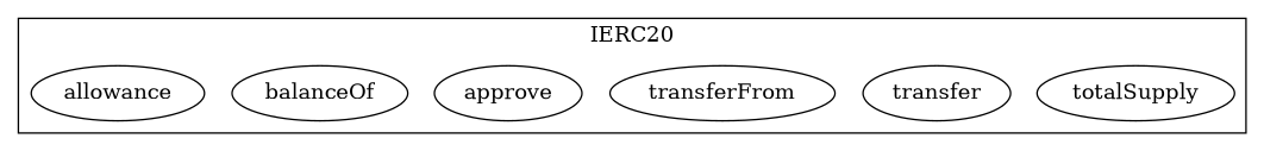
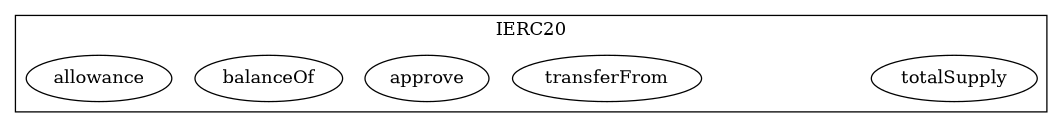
  strict digraph {
    n1 [label=totalSupply]
-   n2 [label=transfer]
    n3 [label=transferFrom]
    n4 [label=approve]
    n5 [label=balanceOf]
    n6 [label=allowance]
    subgraph cluster_1 {
      label=IERC20
      n1
-     n2
      n3
      n4
      n5
      n6
    }
    subgraph cluster_2 {
      label="[Solidity]"
    }
  }
